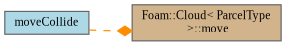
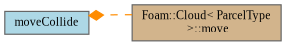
  digraph {
    rankdir=LR
    fontname="Liberation Serif"
    node [fontname="Liberation Serif" fontsize=10 shape=box style=filled]
    n1 [color=gray40 fillcolor=lightblue fontcolor=black height=0.2 label=moveCollide width=0.4]
    n2 [color=grey40 fillcolor=tan height=0.2 label="Foam::Cloud\< ParcelType\l \>::move" width=0.4]
-   n1 -> n2 [color=darkorange fontname="Liberation Serif" fontsize=10 labelfontname=Helvetica labelfontsize=10 style=dashed arrowhead=diamond]
+   n2 -> n1 [color=darkorange fontname="Liberation Serif" fontsize=10 labelfontname=Helvetica labelfontsize=10 style=dashed arrowhead=diamond]
  }
